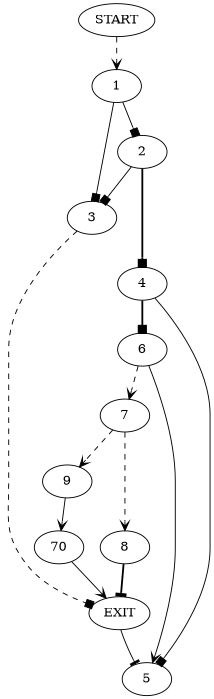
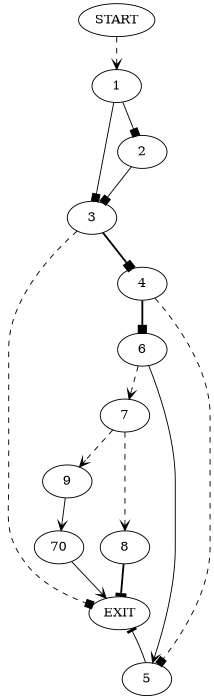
  digraph {
    edge [arrowhead=vee style=solid]
    n1 [label=START]
    1
    2
    3
    n5 [label=EXIT]
    4
    5
    6
    7
    8
    9
    n12 [label=70]
    n1 -> 1 [style=dashed]
    1 -> 2 [arrowhead=box]
    1 -> 3 [arrowhead=box]
    2 -> 3 [arrowhead=box]
-   2 -> 4 [arrowhead=box style=bold]
+   3 -> 4 [arrowhead=box style=bold]
    3 -> n5 [arrowhead=box style=dashed]
-   4 -> 5 [arrowhead=box]
+   4 -> 5 [arrowhead=box style=dashed]
    4 -> 6 [arrowhead=box style=bold]
-   n5 -> 5 [arrowhead=tee]
+   5 -> n5 [arrowhead=tee]
    6 -> 5
    6 -> 7 [style=dashed]
    7 -> 8 [style=dashed]
    7 -> 9 [style=dashed]
    8 -> n5 [arrowhead=tee style=bold]
    9 -> n12
    n12 -> n5
  }
